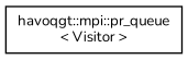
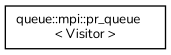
  digraph {
    rankdir=TB
    fontname=Nunito
-   n1 [color=black fillcolor=white fontname=Nunito fontsize=10 height=0.2 label="havoqgt::mpi::pr_queue\l\< Visitor \>" shape=record style=filled width=0.4]
+   n1 [color=black fillcolor=white fontname=Nunito fontsize=10 height=0.2 label="queue::mpi::pr_queue\l\< Visitor \>" shape=record style=filled width=0.4]
  }
